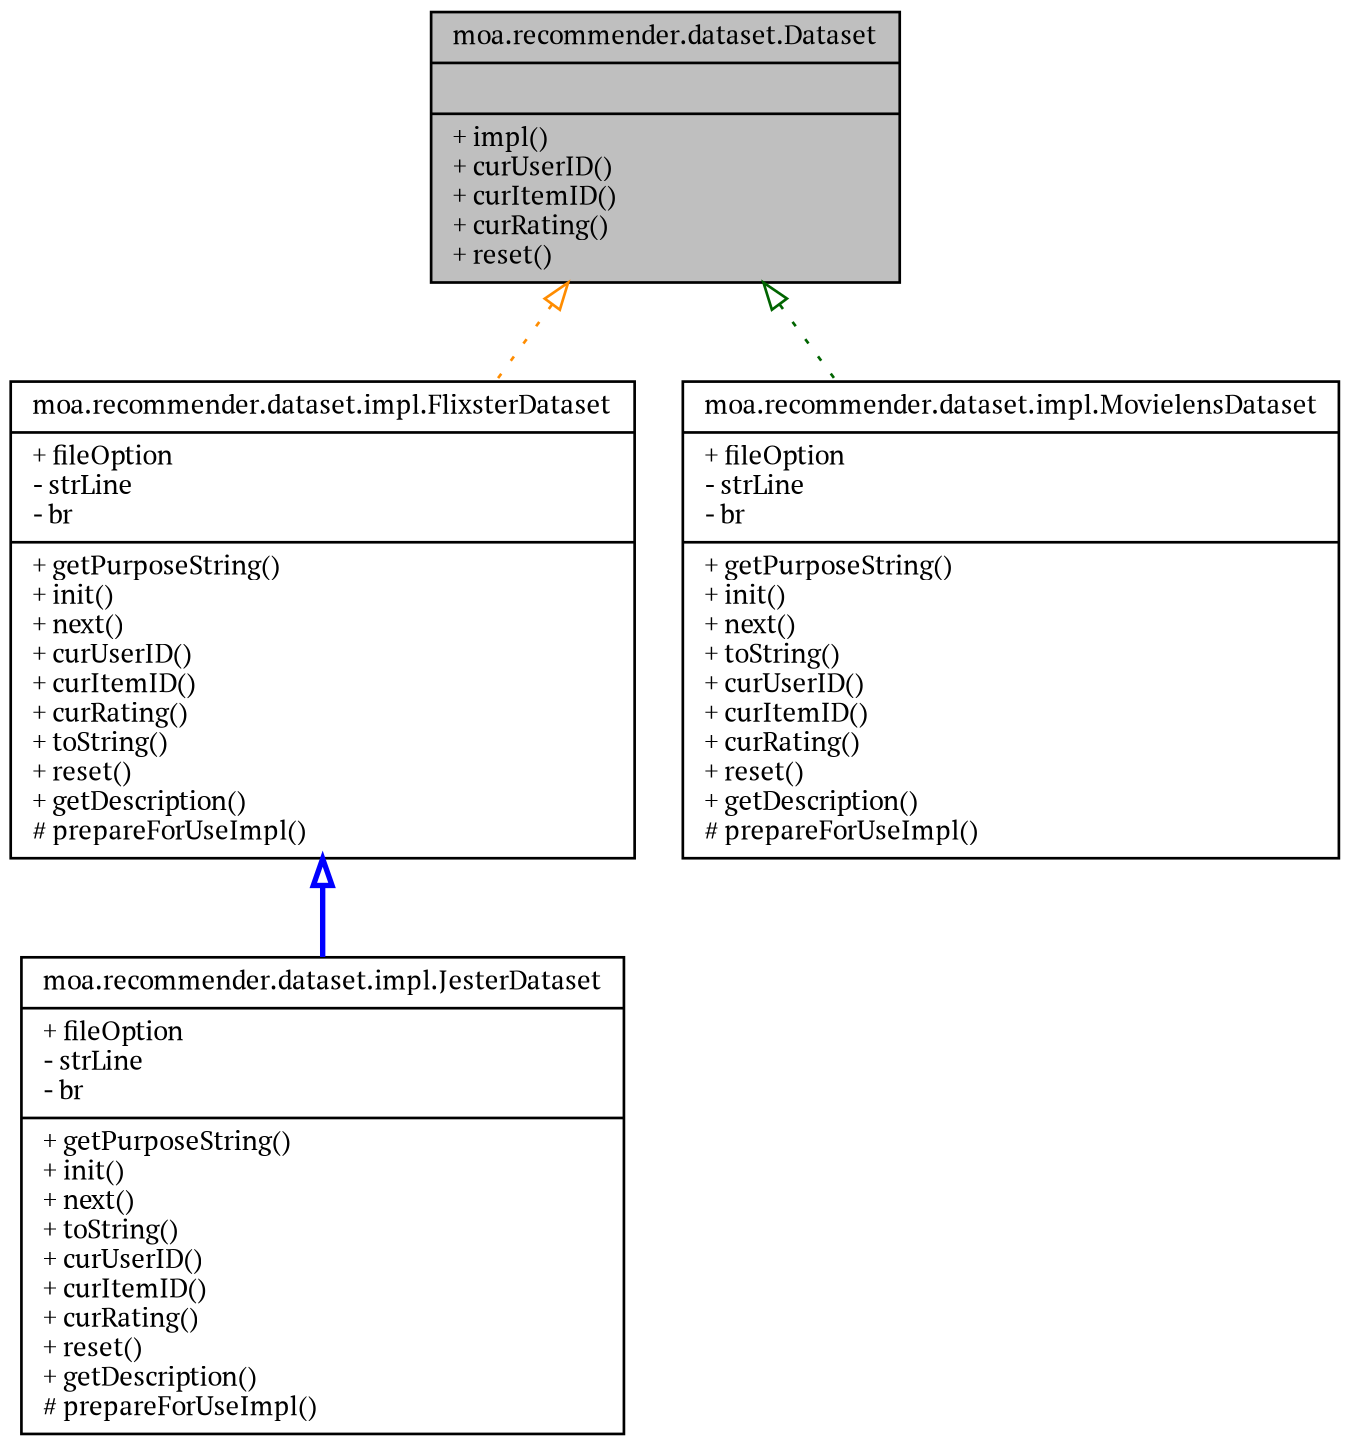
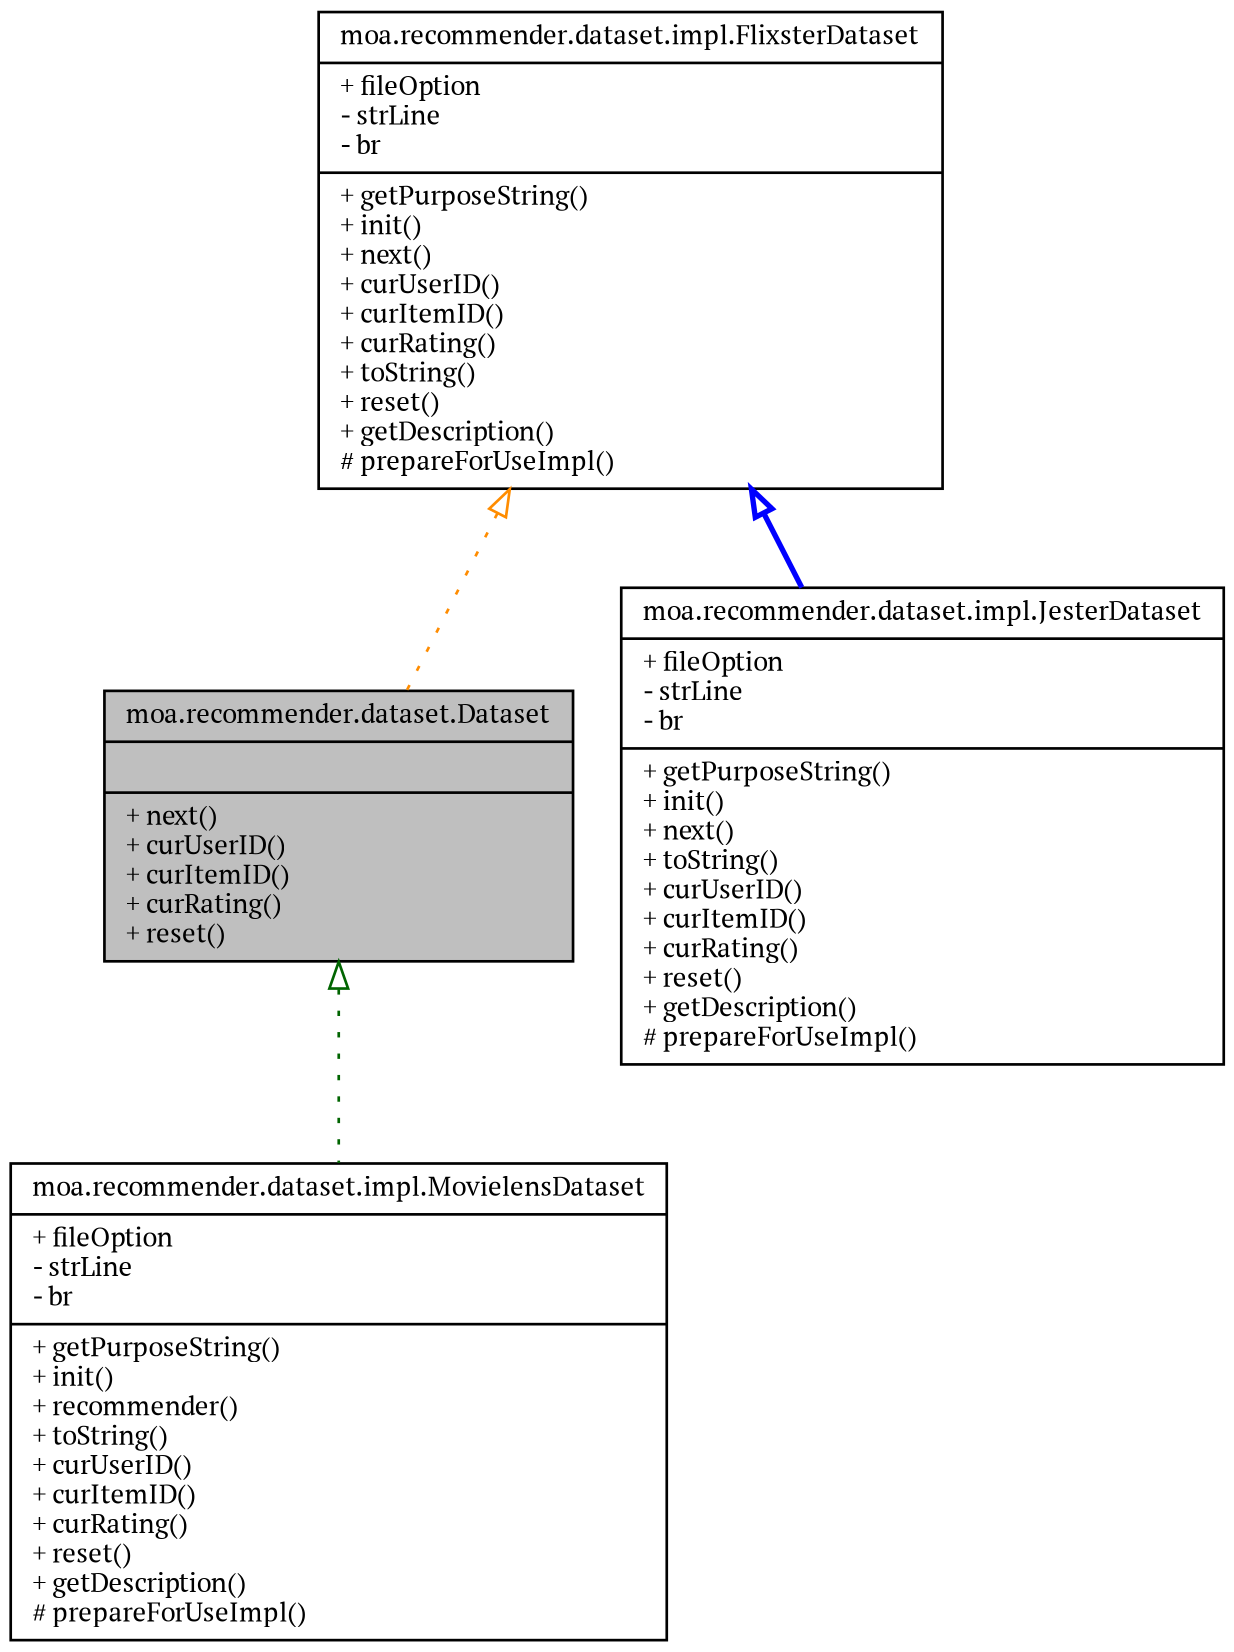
  digraph {
    fontname="PT Serif"
    node [color=black fillcolor=white fontname="PT Serif" fontsize=10 shape=record style=filled]
    edge [arrowtail=empty dir=back fontname="PT Serif" fontsize=10 labelfontname=Helvetica labelfontsize=10 style=dotted]
-   n1 [fillcolor=grey75 fontcolor=black height=0.2 label="{moa.recommender.dataset.Dataset\n||+ impl()\l+ curUserID()\l+ curItemID()\l+ curRating()\l+ reset()\l}" width=0.4]
+   n1 [fillcolor=grey75 fontcolor=black height=0.2 label="{moa.recommender.dataset.Dataset\n||+ next()\l+ curUserID()\l+ curItemID()\l+ curRating()\l+ reset()\l}" width=0.4]
    n2 [height=0.2 label="{moa.recommender.dataset.impl.FlixsterDataset\n|+ fileOption\l- strLine\l- br\l|+ getPurposeString()\l+ init()\l+ next()\l+ curUserID()\l+ curItemID()\l+ curRating()\l+ toString()\l+ reset()\l+ getDescription()\l# prepareForUseImpl()\l}" width=0.4]
-   n3 [height=0.2 label="{moa.recommender.dataset.impl.MovielensDataset\n|+ fileOption\l- strLine\l- br\l|+ getPurposeString()\l+ init()\l+ next()\l+ toString()\l+ curUserID()\l+ curItemID()\l+ curRating()\l+ reset()\l+ getDescription()\l# prepareForUseImpl()\l}" width=0.4]
+   n3 [height=0.2 label="{moa.recommender.dataset.impl.MovielensDataset\n|+ fileOption\l- strLine\l- br\l|+ getPurposeString()\l+ init()\l+ recommender()\l+ toString()\l+ curUserID()\l+ curItemID()\l+ curRating()\l+ reset()\l+ getDescription()\l# prepareForUseImpl()\l}" width=0.4]
    n4 [height=0.2 label="{moa.recommender.dataset.impl.JesterDataset\n|+ fileOption\l- strLine\l- br\l|+ getPurposeString()\l+ init()\l+ next()\l+ toString()\l+ curUserID()\l+ curItemID()\l+ curRating()\l+ reset()\l+ getDescription()\l# prepareForUseImpl()\l}" width=0.4]
-   n1 -> n2 [color=darkorange]
+   n2 -> n1 [color=darkorange]
    n1 -> n3 [color=darkgreen]
    n2 -> n4 [color=blue style=bold]
  }
